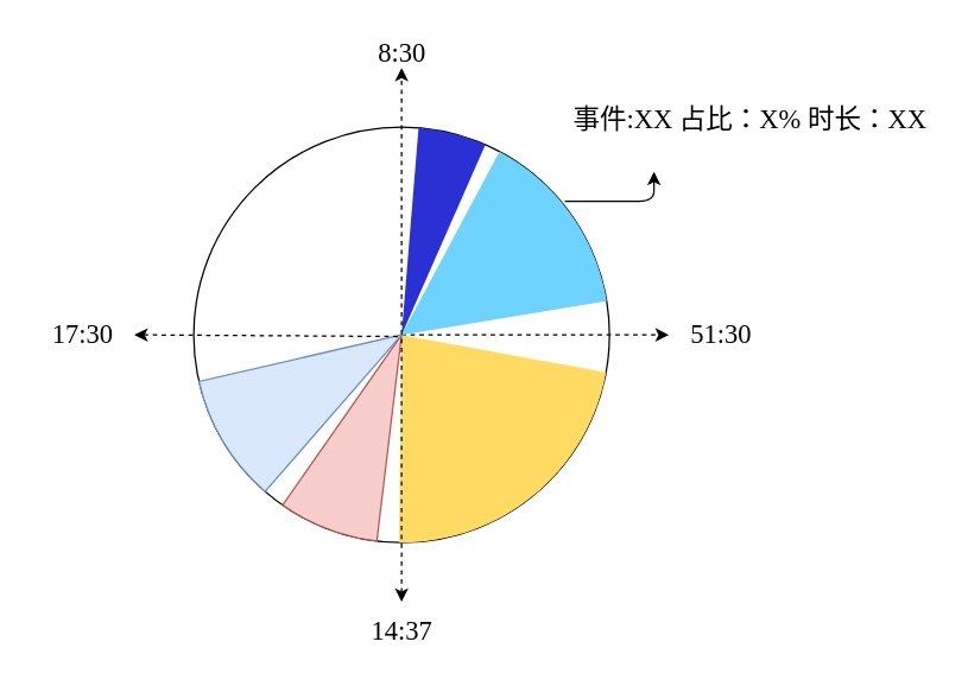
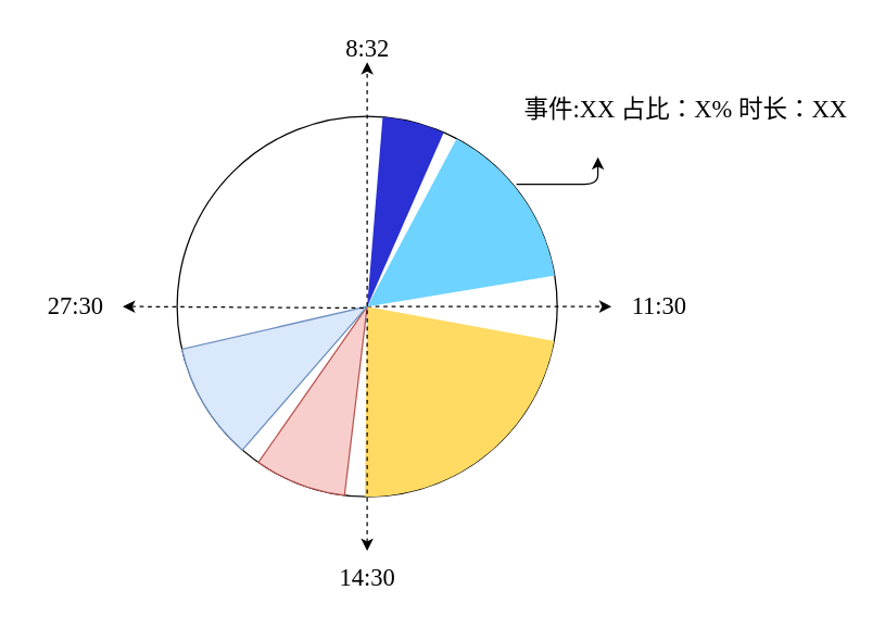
  <mxCell id="0" />
  <mxCell id="1" parent="0" />
  <mxCell id="2" value="" style="verticalLabelPosition=bottom;verticalAlign=top;html=1;shape=mxgraph.basic.partConcEllipse;fillColor=#10739E;strokeColor=none;startAngle=0.002;endAngle=0;arcWidth=0.95;fontFamily=Verdana;fontSize=18;" parent="1" vertex="1"><mxGeometry x="220" y="175" width="100" height="100" as="geometry" /></mxCell>
  <mxCell id="3" value="" style="ellipse;whiteSpace=wrap;html=1;aspect=fixed;fontFamily=Verdana;fontSize=31;strokeWidth=1;" parent="1" vertex="1"><mxGeometry x="130" y="85" width="280" height="280" as="geometry" /></mxCell>
  <mxCell id="4" value="" style="endArrow=classic;startArrow=none;html=1;fontFamily=Verdana;fontSize=31;strokeWidth=1;dashed=1;" parent="1" edge="1"><mxGeometry width="50" height="50" relative="1" as="geometry"><mxPoint x="270" y="225" as="sourcePoint" /><mxPoint x="450" y="225" as="targetPoint" /></mxGeometry></mxCell>
- <mxCell id="5" value="17:30" style="text;html=1;align=center;verticalAlign=middle;resizable=0;points=[];autosize=1;strokeColor=none;fontSize=18;fontFamily=Verdana;" parent="1" vertex="1"><mxGeometry x="20" y="210" width="70" height="30" as="geometry" /></mxCell>
- <mxCell id="6" value="51:30" style="text;html=1;align=center;verticalAlign=middle;resizable=0;points=[];autosize=1;strokeColor=none;fontSize=18;fontFamily=Verdana;" parent="1" vertex="1"><mxGeometry x="450" y="210" width="70" height="30" as="geometry" /></mxCell>
- <mxCell id="7" value="8:30" style="text;html=1;align=center;verticalAlign=middle;resizable=0;points=[];autosize=1;strokeColor=none;fontSize=18;fontFamily=Verdana;" parent="1" vertex="1"><mxGeometry x="240" y="20" width="60" height="30" as="geometry" /></mxCell>
- <mxCell id="8" value="14:37" style="text;html=1;align=center;verticalAlign=middle;resizable=0;points=[];autosize=1;strokeColor=none;fontSize=18;fontFamily=Verdana;" parent="1" vertex="1"><mxGeometry x="235" y="410" width="70" height="30" as="geometry" /></mxCell>
+ <mxCell id="5" value="27:30" style="text;html=1;align=center;verticalAlign=middle;resizable=0;points=[];autosize=1;strokeColor=none;fontSize=18;fontFamily=Verdana;" parent="1" vertex="1"><mxGeometry x="20" y="210" width="70" height="30" as="geometry" /></mxCell>
+ <mxCell id="6" value="11:30" style="text;html=1;align=center;verticalAlign=middle;resizable=0;points=[];autosize=1;strokeColor=none;fontSize=18;fontFamily=Verdana;" parent="1" vertex="1"><mxGeometry x="450" y="210" width="70" height="30" as="geometry" /></mxCell>
+ <mxCell id="7" value="8:32" style="text;html=1;align=center;verticalAlign=middle;resizable=0;points=[];autosize=1;strokeColor=none;fontSize=18;fontFamily=Verdana;" parent="1" vertex="1"><mxGeometry x="240" y="20" width="60" height="30" as="geometry" /></mxCell>
+ <mxCell id="8" value="14:30" style="text;html=1;align=center;verticalAlign=middle;resizable=0;points=[];autosize=1;strokeColor=none;fontSize=18;fontFamily=Verdana;" parent="1" vertex="1"><mxGeometry x="235" y="410" width="70" height="30" as="geometry" /></mxCell>
  <mxCell id="9" value="" style="verticalLabelPosition=bottom;verticalAlign=top;html=1;shape=mxgraph.basic.pie;strokeColor=none;startAngle=0.078;endAngle=0.224;fontFamily=Verdana;fontSize=18;fillColor=#6ED3FF;" parent="1" vertex="1"><mxGeometry x="130" y="85" width="280" height="280" as="geometry" /></mxCell>
  <mxCell id="10" value="" style="verticalLabelPosition=bottom;verticalAlign=top;html=1;shape=mxgraph.basic.pie;strokeColor=none;startAngle=0.279;endAngle=0.502;fontFamily=Verdana;fontSize=18;fillColor=#FFDB63;" parent="1" vertex="1"><mxGeometry x="130" y="85" width="280" height="280" as="geometry" /></mxCell>
  <mxCell id="11" value="" style="verticalLabelPosition=bottom;verticalAlign=top;html=1;shape=mxgraph.basic.pie;strokeColor=none;startAngle=0.013;endAngle=0.066;fontFamily=Verdana;fontSize=18;fillColor=#2A30D4;" parent="1" vertex="1"><mxGeometry x="130" y="85" width="280" height="280" as="geometry" /></mxCell>
  <mxCell id="12" value="" style="verticalLabelPosition=bottom;verticalAlign=top;html=1;shape=mxgraph.basic.pie;strokeColor=#b85450;startAngle=0.519;endAngle=0.597;fontFamily=Verdana;fontSize=18;fillColor=#f8cecc;" parent="1" vertex="1"><mxGeometry x="130" y="85" width="280" height="280" as="geometry" /></mxCell>
  <mxCell id="13" value="" style="verticalLabelPosition=bottom;verticalAlign=top;html=1;shape=mxgraph.basic.pie;strokeColor=#6c8ebf;startAngle=0.614;endAngle=0.714;fontFamily=Verdana;fontSize=18;fillColor=#dae8fc;" parent="1" vertex="1"><mxGeometry x="130" y="85" width="280" height="280" as="geometry" /></mxCell>
  <mxCell id="14" value="" style="endArrow=none;startArrow=classic;html=1;fontFamily=Verdana;fontSize=31;strokeWidth=1;dashed=1;entryX=0.504;entryY=0.501;entryDx=0;entryDy=0;entryPerimeter=0;" parent="1" edge="1"><mxGeometry width="50" height="50" relative="1" as="geometry"><mxPoint x="90" y="225" as="sourcePoint" /><mxPoint x="269.72" y="226.12" as="targetPoint" /></mxGeometry></mxCell>
  <mxCell id="15" value="" style="endArrow=classic;startArrow=classic;html=1;fontFamily=Verdana;fontSize=31;strokeWidth=1;dashed=1;" parent="1" edge="1"><mxGeometry width="50" height="50" relative="1" as="geometry"><mxPoint x="270" y="405" as="sourcePoint" /><mxPoint x="270" y="45" as="targetPoint" /></mxGeometry></mxCell>
  <mxCell id="16" value="" style="edgeStyle=segmentEdgeStyle;endArrow=classic;html=1;fontFamily=Verdana;fontSize=18;strokeWidth=1;" parent="1" edge="1"><mxGeometry width="50" height="50" relative="1" as="geometry"><mxPoint x="380" y="135" as="sourcePoint" /><mxPoint x="440" y="115" as="targetPoint" /><Array as="points"><mxPoint x="440" y="135" /></Array></mxGeometry></mxCell>
  <mxCell id="17" value="事件:XX 占比：X% 时长：XX" style="text;html=1;strokeColor=none;fillColor=none;align=center;verticalAlign=middle;whiteSpace=wrap;rounded=0;fontFamily=Verdana;fontSize=18;" parent="1" vertex="1"><mxGeometry x="380" y="50" width="250" height="60" as="geometry" /></mxCell>
